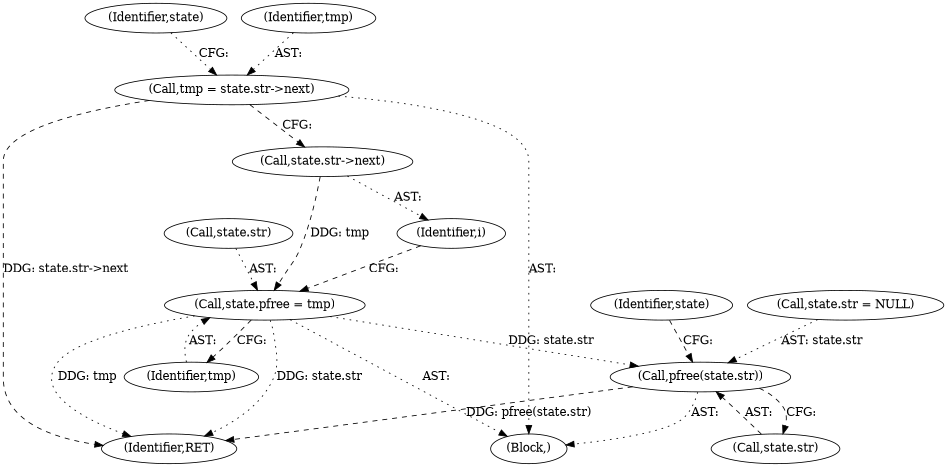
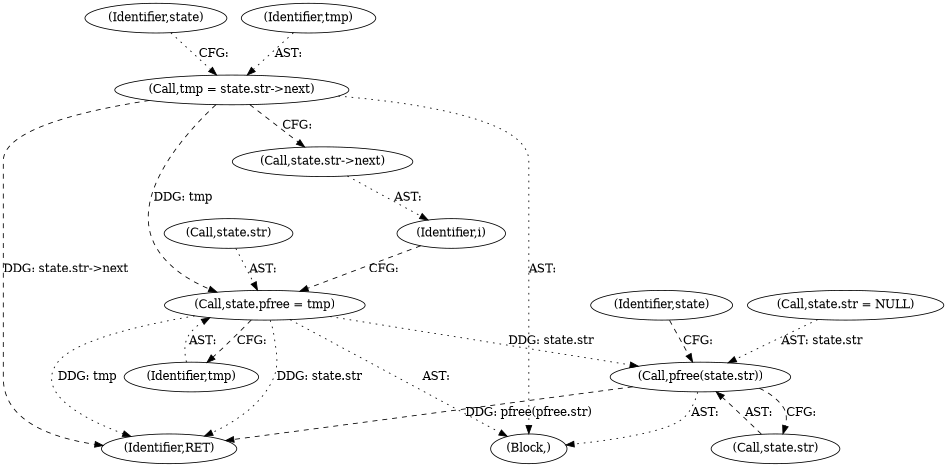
  digraph {
    edge [style=dotted]
    n1 [label="(Call,tmp = state.str->next)"]
    n2 [label="(Call,state.pfree = tmp)"]
    n3 [label="(Identifier,RET)"]
    n4 [label="(Block,)"]
    n5 [label="(Call,state.str->next)"]
    n6 [label="(Call,pfree(state.str))"]
    n7 [label="(Identifier,tmp)"]
    n8 [label="(Identifier,i)"]
    n9 [label="(Call,state.str)"]
    n10 [label="(Identifier,state)"]
    n11 [label="(Identifier,tmp)"]
    n12 [label="(Call,state.str)"]
    n13 [label="(Identifier,state)"]
    n14 [label="(Call,state.str = NULL)"]
-   n5 -> n2 [label="DDG: tmp" style=dashed]
+   n1 -> n2 [label="DDG: tmp" style=dashed]
    n1 -> n3 [label="DDG: state.str->next" style=dashed]
    n1 -> n4 [label="AST: "]
    n1 -> n5 [label="CFG: " style=dashed]
    n2 -> n3 [label="DDG: tmp"]
    n2 -> n3 [label="DDG: state.str"]
    n2 -> n4 [label="AST: "]
    n2 -> n6 [label="DDG: state.str"]
    n2 -> n7 [label="CFG: " style=dashed]
    n5 -> n8 [label="AST: "]
-   n6 -> n3 [label="DDG: pfree(state.str)" style=dashed]
+   n6 -> n3 [label="DDG: pfree(pfree.str)" style=dashed]
    n6 -> n4 [label="AST: "]
    n6 -> n9 [label="CFG: " style=dashed]
    n7 -> n2 [label="AST: "]
    n8 -> n2 [label="CFG: " style=dashed]
    n9 -> n6 [label="AST: " style=dashed]
    n10 -> n1 [label="CFG: "]
    n11 -> n1 [label="AST: "]
    n12 -> n2 [label="AST: "]
    n13 -> n6 [label="CFG: " style=dashed]
    n14 -> n6 [label="AST: state.str"]
  }
